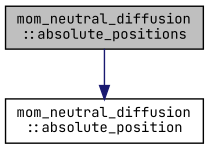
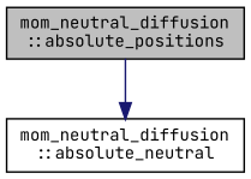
  digraph {
    rankdir=TB
    fontname="JetBrains Mono"
    node [color=black fontname="JetBrains Mono" fontsize=10 shape=record style=filled]
    n1 [fillcolor=grey75 fontcolor=black height=0.2 label="mom_neutral_diffusion\l::absolute_positions" width=0.4]
-   n2 [fillcolor=white height=0.2 label="mom_neutral_diffusion\l::absolute_position" width=0.4]
+   n2 [fillcolor=white height=0.2 label="mom_neutral_diffusion\l::absolute_neutral" width=0.4]
    n1 -> n2 [color=midnightblue fontname="JetBrains Mono" fontsize=10 labelfontname=Helvetica labelfontsize=10 style=solid]
  }
